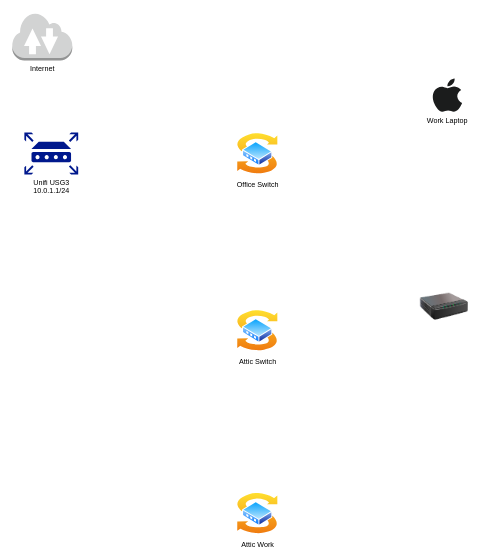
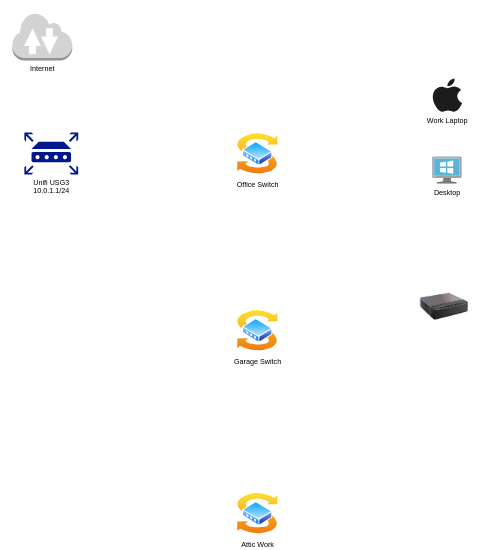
  <mxCell id="0" />
  <mxCell id="1" parent="0" />
  <mxCell id="2" value="Unifi USG3&lt;br&gt;10.0.1.1/24" style="sketch=0;aspect=fixed;pointerEvents=1;shadow=0;dashed=0;html=1;strokeColor=none;labelPosition=center;verticalLabelPosition=bottom;verticalAlign=top;align=center;fillColor=#00188D;shape=mxgraph.mscae.enterprise.router" parent="1" vertex="1"><mxGeometry x="40.13" y="220" width="89.74" height="70" as="geometry" /></mxCell>
  <mxCell id="3" value="Internet" style="outlineConnect=0;dashed=0;verticalLabelPosition=bottom;verticalAlign=top;align=center;html=1;shape=mxgraph.aws3.internet_2;fillColor=#D2D3D3;gradientColor=none;" parent="1" vertex="1"><mxGeometry x="20" y="20" width="100" height="80" as="geometry" /></mxCell>
  <mxCell id="4" value="Office Switch" style="aspect=fixed;perimeter=ellipsePerimeter;html=1;align=center;shadow=0;dashed=0;spacingTop=3;image;image=img/lib/active_directory/switch.svg;" parent="1" vertex="1"><mxGeometry x="394" y="220" width="70" height="70" as="geometry" /></mxCell>
- <mxCell id="5" value="Attic Switch" style="aspect=fixed;perimeter=ellipsePerimeter;html=1;align=center;shadow=0;dashed=0;spacingTop=3;image;image=img/lib/active_directory/switch.svg;" parent="1" vertex="1"><mxGeometry x="394" y="515" width="70" height="70" as="geometry" /></mxCell>
+ <mxCell id="5" value="Garage Switch" style="aspect=fixed;perimeter=ellipsePerimeter;html=1;align=center;shadow=0;dashed=0;spacingTop=3;image;image=img/lib/active_directory/switch.svg;" parent="1" vertex="1"><mxGeometry x="394" y="515" width="70" height="70" as="geometry" /></mxCell>
  <mxCell id="6" value="Attic Work" style="aspect=fixed;perimeter=ellipsePerimeter;html=1;align=center;shadow=0;dashed=0;spacingTop=3;image;image=img/lib/active_directory/switch.svg;" parent="1" vertex="1"><mxGeometry x="394" y="820" width="70" height="70" as="geometry" /></mxCell>
  <mxCell id="7" value="Work Laptop" style="dashed=0;outlineConnect=0;html=1;align=center;labelPosition=center;verticalLabelPosition=bottom;verticalAlign=top;shape=mxgraph.weblogos.apple;fillColor=#1B1C1C;strokeColor=none" parent="1" vertex="1"><mxGeometry x="720" y="130" width="50" height="56.2" as="geometry" /></mxCell>
+ <mxCell id="8" value="Desktop" style="sketch=0;aspect=fixed;html=1;points=[];align=center;image;fontSize=12;image=img/lib/mscae/VirtualMachineWindows.svg;" parent="1" vertex="1"><mxGeometry x="720" y="260" width="50" height="46" as="geometry" /></mxCell>
  <mxCell id="9" value="" style="image;html=1;image=img/lib/clip_art/networking/Print_Server_128x128.png" vertex="1" parent="1"><mxGeometry x="700" y="470" width="80" height="80" as="geometry" /></mxCell>
